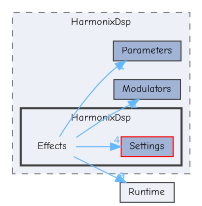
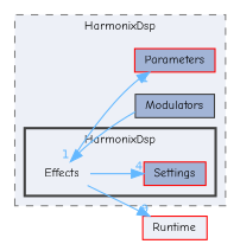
  digraph {
    compound=true
    fontname="Comic Neue"
    rankdir=LR
    node [fontname="Comic Neue" fontsize=10 shape=box color=red fillcolor="#a2b4d6" style=filled]
    edge [color=steelblue1 fontcolor=steelblue1 fontname="Comic Neue" fontsize=10 headlabel=1 labeldistance=1.5 labelfontname=Helvetica labelfontsize=10]
    n1 [height=0.2 label=Effects shape=plaintext width=0.4 color="" fillcolor="" style=""]
    n2 [height=0.2 label=Settings width=0.4]
    n3 [color=grey25 height=0.2 label=Modulators width=0.4]
-   n4 [color=grey25 height=0.2 label=Parameters width=0.4]
-   n5 [color=grey25 fillcolor="#edf0f7" height=0.2 label=Runtime width=0.4]
+   n4 [height=0.2 label=Parameters width=0.4]
+   n5 [fillcolor="#edf0f7" height=0.2 label=Runtime width=0.4]
    subgraph cluster_1 {
      bgcolor="#edf0f7"
      fontsize=10
      label=HarmonixDsp
      pencolor=grey50
      style="filled,dashed"
      n3
      n4
      subgraph cluster_2 {
        bgcolor="#edf0f7"
        fontsize=10
        label=HarmonixDsp
        pencolor=grey25
        style="filled,bold"
        n1
        n2
      }
    }
    n1 -> n2 [headlabel=4]
-   n1 -> n3
+   n3 -> n1
    n1 -> n4
    n1 -> n5 [headlabel=9]
  }
